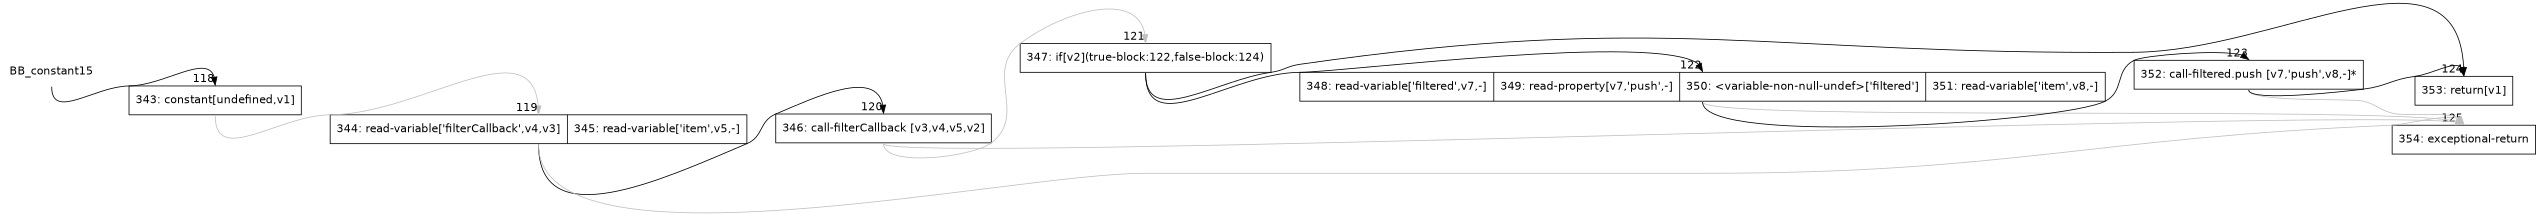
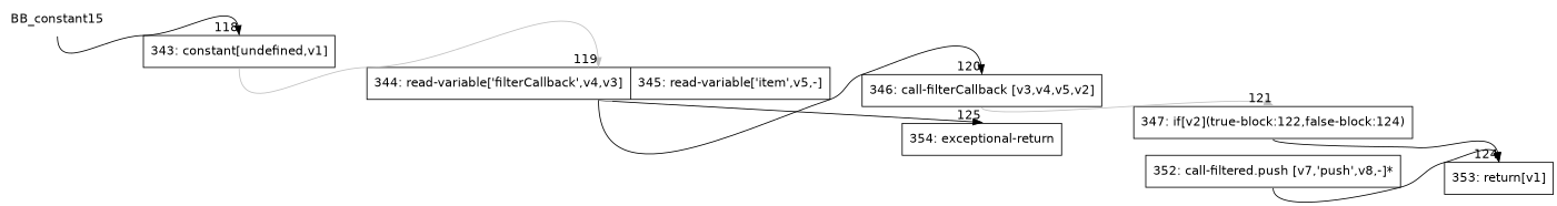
  digraph {
    fontname="DejaVu Sans"
    rankdir=LR
    node [fontname="DejaVu Sans" shape=record]
    edge [fontname="DejaVu Sans" headport=n tailport=s]
    n1 [label=BB_constant15 shape=none]
    n2 [label="{343: constant[undefined,v1]}"]
    n3 [label="{344: read-variable['filterCallback',v4,v3]|345: read-variable['item',v5,-]}"]
    n4 [label="{346: call-filterCallback [v3,v4,v5,v2]}"]
    n5 [label="{354: exceptional-return}"]
    n6 [label="{347: if[v2](true-block:122,false-block:124)}"]
-   n7 [label="{348: read-variable['filtered',v7,-]|349: read-property[v7,'push',-]|350: \<variable-non-null-undef\>['filtered']|351: read-variable['item',v8,-]}"]
    n8 [label="{353: return[v1]}"]
    n9 [label="{352: call-filtered.push [v7,'push',v8,-]*}"]
    n1 -> n2 [headlabel="    118"]
    n2 -> n3 [color=gray headlabel="      119"]
    n3 -> n4 [headlabel="      120"]
-   n3 -> n5 [color=gray headlabel="      125"]
-   n4 -> n5 [color=gray]
+   n3 -> n5 [color=black headlabel="      125"]
    n4 -> n6 [color=gray headlabel="      121"]
-   n6 -> n7 [headlabel="      122"]
    n6 -> n8 [headlabel="      124"]
-   n7 -> n5 [color=gray]
-   n7 -> n9 [headlabel="      123"]
-   n9 -> n5 [color=gray]
    n9 -> n8
  }
